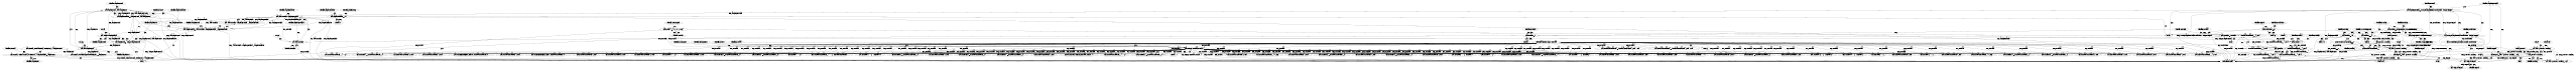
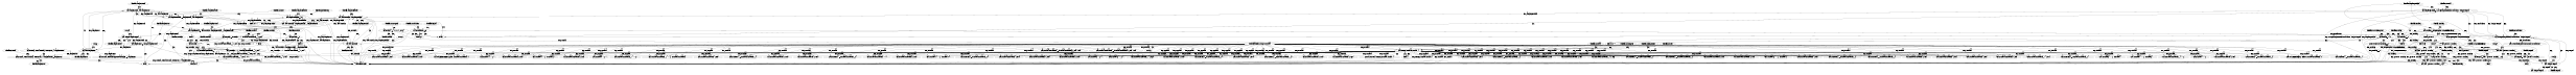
  digraph {
    n1 [label="(Call,mus_mdi->events[mus_mdi->event_count - 1].samples_to_next = sample_count)"]
    n2 [label="(MethodReturn,RET)"]
    n3 [label="(Identifier,sample_count)"]
    n4 [label="(Block,)"]
    n5 [label="(Call,(float)sample_count)"]
    n6 [label="(Call,sample_count_f - (float)sample_count)"]
    n7 [label="(Call,mus_mdi->extra_info.approx_total_samples += sample_count)"]
    n8 [label="(Identifier,sample_count)"]
    n9 [label="(Call,sample_remainder = sample_count_f - (float)sample_count)"]
    n10 [label="(Call,sample_count = (uint32_t)sample_count_f)"]
    n11 [label="(Call,(uint32_t)sample_count_f)"]
    n12 [label="(Identifier,sample_count_f)"]
    n13 [label="(Call,sample_count_f = ((float)mus_ticks * samples_per_tick_f) + sample_remainder)"]
    n14 [label="(Call,((float)mus_ticks * samples_per_tick_f) + sample_remainder)"]
    n15 [label="(Call,(float)mus_ticks * samples_per_tick_f)"]
    n16 [label="(Identifier,samples_per_tick_f)"]
    n17 [label="(Call,(float)mus_ticks)"]
    n18 [label="(Identifier,mus_ticks)"]
    n19 [label="(Call,mus_ticks = (mus_ticks << 7) | (mus_data[mus_data_ofs++] & 0x7f))"]
    n20 [label="(Call,(mus_ticks << 7) | (mus_data[mus_data_ofs++] & 0x7f))"]
    n21 [label="(Call,mus_ticks << 7)"]
    n22 [label="(Block,)"]
    n23 [label="(Call,mus_data[mus_data_ofs++] & 0x7f)"]
    n24 [label="(Literal,0x7f)"]
    n25 [label="(Literal,7)"]
    n26 [label="(Call,mus_ticks = 0)"]
    n27 [label="(Literal,0)"]
    n28 [label="(Call,memcmp(mus_data, mus_hdr, 4))"]
    n29 [label="(Call,mus_data[mus_data_ofs] & 0x0f)"]
    n30 [label="(Call,mus_data[mus_data_ofs] & 0x0f)"]
    n31 [label="(Call,mus_data[mus_data_ofs] & 0x0f)"]
    n32 [label="(Call,mus_event[2] = mus_data[mus_data_ofs + 2])"]
    n33 [label="(Call,mus_event[2] = mus_data[mus_data_ofs + 2])"]
    n34 [label="(Call,mus_data[mus_data_ofs + 1] & 0x80)"]
    n35 [label="(Call,mus_event[2] = mus_data[mus_data_ofs + 2])"]
    n36 [label="(Call,mus_data[11] << 8)"]
    n37 [label="(Call,(mus_data[mus_data_ofs + 1] << 8) | mus_data[mus_data_ofs])"]
    n38 [label="(Call,mus_data[mus_data_ofs] & 0x0f)"]
    n39 [label="(Call,mus_data[mus_data_ofs] & 0x0f)"]
    n40 [label="(Call,mus_event[2] = mus_data[mus_data_ofs + 2])"]
    n41 [label="(Call,mus_data[mus_data_ofs] & 0x0f)"]
    n42 [label="(Call,mus_data[mus_data_ofs] & 0x0f)"]
    n43 [label="(Call,mus_data[mus_data_ofs] & 0xf0)"]
    n44 [label="(ControlStructure,if (memcmp(mus_data, mus_hdr, 4)))"]
    n45 [label="(Call,mus_data[mus_data_ofs] & 0x0f)"]
    n46 [label="(Call,mus_data[mus_data_ofs] & 0x0f)"]
    n47 [label="(Call,(mus_data[5] << 8) | mus_data[4])"]
    n48 [label="(Call,mus_data[9] << 8)"]
    n49 [label="(Call,mus_event[1] = mus_data[mus_data_ofs + 1])"]
    n50 [label="(Call,mus_data[mus_data_ofs] >> 4)"]
    n51 [label="(Call,(mus_data[11] << 8) | mus_data[10])"]
    n52 [label="(Call,mus_data[mus_data_ofs] & 0x0f)"]
    n53 [label="(Call,mus_data[mus_data_ofs - 1] & 0x80)"]
    n54 [label="(Call,mus_data[mus_data_ofs] & 0x0f)"]
    n55 [label="(Call,mus_event[2] = mus_data[mus_data_ofs + 2])"]
    n56 [label="(Call,mus_event[2] = mus_data[mus_data_ofs + 2])"]
    n57 [label="(Call,mus_event[2] = mus_data[mus_data_ofs + 2])"]
    n58 [label="(Call,mus_data[mus_data_ofs] & 0x0f)"]
    n59 [label="(Call,mus_data[mus_data_ofs] & 0x0f)"]
    n60 [label="(Call,mus_data[mus_data_ofs + 1] & 0x7f)"]
    n61 [label="(Call,mus_event[2] = mus_data[mus_data_ofs + 2])"]
    n62 [label="(Call,(mus_data[7] << 8) | mus_data[6])"]
    n63 [label="(Call,mus_data[mus_data_ofs + 1] << 6)"]
    n64 [label="(Call,mus_data[7] << 8)"]
    n65 [label="(Call,mus_data[mus_data_ofs] & 0x0f)"]
    n66 [label="(Call,mus_event[2] = mus_data[mus_data_ofs + 2])"]
    n67 [label="(Call,MUS_EVENT_DEBUG(\"Before\", mus_data[mus_data_ofs], 0))"]
    n68 [label="(Call,mus_event[1] = mus_data[mus_data_ofs + 1])"]
    n69 [label="(Call,mus_data[mus_data_ofs] & 0x0f)"]
    n70 [label="(Call,mus_data[5] << 8)"]
    n71 [label="(Call,mus_data[13] << 8)"]
    n72 [label="(Call,mus_data[mus_data_ofs] & 0x0f)"]
+   n73 [label="(Call,mus_data[mus_data_ofs] & 0x80)"]
    n74 [label="(Call,mus_data[mus_data_ofs] & 0x0f)"]
    n75 [label="(Call,mus_data[mus_data_ofs] & 0x0f)"]
    n76 [label="(Call,mus_event[2] = mus_data[mus_data_ofs + 2])"]
    n77 [label="(Call,mus_data[mus_data_ofs] & 0x0f)"]
    n78 [label="(Call,(mus_data[13] << 8) | mus_data[12])"]
    n79 [label="(Literal,4)"]
    n80 [label="(Call,mus_data[mus_data_ofs] & 0x0f)"]
    n81 [label="(Call,MUS_EVENT_DEBUG(\"After\", mus_data[mus_data_ofs], 0))"]
    n82 [label="(Call,mus_data[mus_data_ofs] & 0x0f)"]
    n83 [label="(Call,(mus_data[9] << 8) | mus_data[8])"]
    n84 [label="(Call,mus_data[mus_data_ofs + 1] << 8)"]
    n85 [label="(Call,mus_data[mus_data_ofs] & 0xf0)"]
    n86 [label="(Call,mus_data[mus_data_ofs] & 0x0f)"]
    n87 [label="(Call,mus_event[1] = mus_data[mus_data_ofs + 2])"]
    n88 [label="(Call,mus_data[mus_data_ofs] & 0x0f)"]
    n89 [label="(MethodParameterIn,uint8_t *mus_data)"]
    n90 [label="(Call,mus_data[mus_data_ofs] = (mus_data[mus_data_ofs] & 0xf0) | 0x0f)"]
    n91 [label="(Call,mus_data[mus_data_ofs] = (mus_data[mus_data_ofs] & 0xf0) | 0x09)"]
    1000123
    n93 [label="(Call,mus_hdr[] = { 'M', 'U', 'S', 0x1A })"]
    n94 [label="(Identifier,mus_hdr)"]
    n95 [label="(Block,)"]
    n96 [label="(Call,samples_per_tick_f = _WM_GetSamplesPerTick(mus_divisions, (uint32_t)tempo_f))"]
    n97 [label="(Call,_WM_GetSamplesPerTick(mus_divisions, (uint32_t)tempo_f))"]
    n98 [label="(Call,(uint32_t)tempo_f)"]
    n99 [label="(Call,_WM_midi_setup_divisions(mus_mdi, mus_divisions))"]
    n100 [label="(Call,(uint32_t)tempo_f)"]
    n101 [label="(Identifier,tempo_f)"]
    n102 [label="(Call,mus_divisions = 60)"]
    n103 [label="(Literal,60)"]
    n104 [label="(Call,tempo_f = (float) (60000000 / mus_freq) + 0.5f)"]
    n105 [label="(Block,)"]
    n106 [label="(Call,(float) (60000000 / mus_freq) + 0.5f)"]
    n107 [label="(Call,(float) (60000000 / mus_freq))"]
    n108 [label="(Call,60000000 / mus_freq)"]
    n109 [label="(Identifier,mus_freq)"]
    n110 [label="(Call,mus_freq == 0)"]
    n111 [label="(Call,60000000 / mus_freq)"]
    n112 [label="(ControlStructure,if (mus_freq == 0))"]
    n113 [label="(Literal,0)"]
    n114 [label="(Call,(float) (60000000 / mus_freq))"]
    n115 [label="(Identifier,mus_freq)"]
    n116 [label="(Call,mus_freq = _cvt_get_option(WM_CO_FREQUENCY))"]
    n117 [label="(Call,_cvt_get_option(WM_CO_FREQUENCY))"]
    n118 [label="(Identifier,WM_CO_FREQUENCY)"]
    n119 [label="(Call,mus_freq = 140)"]
    n120 [label="(Literal,140)"]
    n121 [label="(Call,tempo_f = (float) (60000000 / mus_freq))"]
    n122 [label="(Block,)"]
    n123 [label="(Call,sample_remainder = 0.0)"]
    n124 [label="(Literal,0.0)"]
    n125 [label="(Identifier,mus_divisions)"]
    n126 [label="(Literal,60000000)"]
    n127 [label="(Identifier,mus_data)"]
    n128 [label="(Identifier,mus_mdi)"]
    n129 [label="(Identifier,tempo_f)"]
    n130 [label="(Identifier,samples_per_tick_f)"]
    n131 [label="(Identifier,mus_song_len)"]
    n132 [label="(Identifier,sample_count)"]
    n133 [label="(Identifier,mus_ticks)"]
    n134 [label="(Literal,60000000)"]
    n135 [label="(Call,mus_data[mus_data_ofs++])"]
    n136 [label="(Identifier,sample_count_f)"]
    n137 [label="(Identifier,sample_remainder)"]
    n138 [label="(Identifier,mus_data)"]
    n139 [label="(Identifier,__FUNCTION__)"]
    n140 [label="(Identifier,mus_hdr)"]
    n141 [label="(Identifier,tempo_f)"]
    n142 [label="(Identifier,sample_remainder)"]
    n143 [label="(Identifier,mus_song_ofs)"]
    n144 [label="(Identifier,mus_ticks)"]
    n145 [label="(Identifier,mus_freq)"]
    n146 [label="(Identifier,tempo_f)"]
    n147 [label="(Literal,0.5f)"]
    n148 [label="(Identifier,mus_divisions)"]
    n149 [label="(Identifier,pitchbend_tmp)"]
    n150 [label="(Identifier,mus_freq)"]
    n151 [label="(Call,mus_mdi->events[mus_mdi->event_count - 1].samples_to_next)"]
    n152 [label="(Identifier,mus_data)"]
    n153 [label="(Identifier,_WM_MixerOptions)"]
    n154 [label="(Identifier,mus_mdi)"]
    n155 [label="(Identifier,sample_remainder)"]
    n156 [label="(Identifier,sample_count_f)"]
    n157 [label="(Identifier,mus_mdi)"]
    n158 [label="(Identifier,mus_ticks)"]
    n159 [label="(Identifier,mus_freq)"]
    1001236
    1001229
    1001222
    1000398
    1000379
    1000389
    n1 -> n2 [label="DDG: mus_mdi->events[mus_mdi->event_count - 1].samples_to_next"]
    n1 -> n3 [label="CFG: "]
    n1 -> n4 [label="AST: "]
    n3 -> n1 [label="AST: "]
    n5 -> n1 [label="DDG: sample_count"]
    n5 -> n6 [label="AST: "]
    n5 -> n6 [label="DDG: sample_count"]
    n5 -> n7 [label="DDG: sample_count"]
    n5 -> n8 [label="CFG: "]
    n6 -> n2 [label="DDG: (float)sample_count"]
    n6 -> n2 [label="DDG: sample_count_f"]
    n6 -> n5 [label="CFG: "]
    n6 -> n9 [label="AST: "]
    n6 -> n9 [label="DDG: sample_count_f"]
    n6 -> n9 [label="DDG: (float)sample_count"]
    n8 -> n5 [label="AST: "]
    n9 -> n2 [label="DDG: sample_remainder"]
    n9 -> n2 [label="DDG: sample_count_f - (float)sample_count"]
    n9 -> n4 [label="AST: "]
    n9 -> n6 [label="CFG: "]
    n9 -> n13 [label="DDG: sample_remainder"]
    n9 -> n14 [label="DDG: sample_remainder"]
    n10 -> n2 [label="DDG: (uint32_t)sample_count_f"]
    n10 -> n4 [label="AST: "]
    n10 -> n5 [label="DDG: sample_count"]
    n10 -> n11 [label="CFG: "]
    n11 -> n6 [label="DDG: sample_count_f"]
    n11 -> n10 [label="AST: "]
    n11 -> n10 [label="DDG: sample_count_f"]
    n11 -> n12 [label="CFG: "]
    n12 -> n11 [label="AST: "]
    n13 -> n2 [label="DDG: ((float)mus_ticks * samples_per_tick_f) + sample_remainder"]
    n13 -> n4 [label="AST: "]
    n13 -> n11 [label="DDG: sample_count_f"]
    n13 -> n14 [label="CFG: "]
    n14 -> n13 [label="AST: "]
    n15 -> n2 [label="DDG: (float)mus_ticks"]
    n15 -> n2 [label="DDG: samples_per_tick_f"]
    n15 -> n13 [label="DDG: (float)mus_ticks"]
    n15 -> n13 [label="DDG: samples_per_tick_f"]
    n15 -> n14 [label="AST: "]
    n15 -> n14 [label="DDG: (float)mus_ticks"]
    n15 -> n14 [label="DDG: samples_per_tick_f"]
    n15 -> n16 [label="CFG: "]
    n16 -> n15 [label="AST: "]
    n16 -> n17 [label="CFG: "]
    n17 -> n2 [label="DDG: mus_ticks"]
    n17 -> n15 [label="AST: "]
    n17 -> n15 [label="DDG: mus_ticks"]
    n17 -> n18 [label="CFG: "]
    n18 -> n17 [label="AST: "]
    n19 -> n2 [label="DDG: (mus_ticks << 7) | (mus_data[mus_data_ofs++] & 0x7f)"]
    n19 -> n17 [label="DDG: mus_ticks"]
    n19 -> n20 [label="CFG: "]
    n19 -> n21 [label="DDG: mus_ticks"]
    n19 -> n22 [label="AST: "]
    n20 -> n2 [label="DDG: mus_data[mus_data_ofs++] & 0x7f"]
    n20 -> n2 [label="DDG: mus_ticks << 7"]
    n20 -> n19 [label="AST: "]
    n20 -> n19 [label="DDG: mus_ticks << 7"]
    n20 -> n19 [label="DDG: mus_data[mus_data_ofs++] & 0x7f"]
    n20 -> n23 [label="CFG: "]
    n21 -> n20 [label="AST: "]
    n21 -> n20 [label="DDG: mus_ticks"]
    n21 -> n20 [label="DDG: 7"]
    n23 -> n2 [label="DDG: mus_data[mus_data_ofs++]"]
    n23 -> n20 [label="AST: "]
    n23 -> n20 [label="DDG: mus_data[mus_data_ofs++]"]
    n23 -> n20 [label="DDG: 0x7f"]
    n23 -> n24 [label="CFG: "]
    n24 -> n23 [label="AST: "]
    n25 -> n21 [label="AST: "]
    n26 -> n4 [label="AST: "]
    n26 -> n21 [label="DDG: (uint32_t)sample_count_f"]
    n26 -> n27 [label="CFG: "]
    n27 -> n26 [label="AST: "]
    n28 -> n2 [label="DDG: memcmp(mus_data, mus_hdr, 4)"]
    n28 -> n2 [label="DDG: mus_data"]
    n28 -> n2 [label="DDG: mus_hdr"]
    n28 -> n23 [label="DDG: mus_data"]
    n28 -> n29 [label="DDG: mus_data"]
    n28 -> n30 [label="DDG: mus_data"]
    n28 -> n31 [label="DDG: mus_data"]
    n28 -> n32 [label="DDG: mus_data"]
    n28 -> n33 [label="DDG: mus_data"]
    n28 -> n34 [label="DDG: mus_data"]
    n28 -> n35 [label="DDG: mus_data"]
    n28 -> n36 [label="DDG: mus_data"]
    n28 -> n37 [label="DDG: mus_data"]
    n28 -> n38 [label="DDG: mus_data"]
    n28 -> n39 [label="DDG: mus_data"]
    n28 -> n40 [label="DDG: mus_data"]
    n28 -> n41 [label="DDG: mus_data"]
    n28 -> n42 [label="DDG: mus_data"]
    n28 -> n43 [label="DDG: mus_data"]
    n28 -> n44 [label="AST: "]
    n28 -> n45 [label="DDG: mus_data"]
    n28 -> n46 [label="DDG: mus_data"]
    n28 -> n47 [label="DDG: mus_data"]
    n28 -> n48 [label="DDG: mus_data"]
    n28 -> n49 [label="DDG: mus_data"]
    n28 -> n50 [label="DDG: mus_data"]
    n28 -> n51 [label="DDG: mus_data"]
    n28 -> n52 [label="DDG: mus_data"]
    n28 -> n53 [label="DDG: mus_data"]
    n28 -> n54 [label="DDG: mus_data"]
    n28 -> n55 [label="DDG: mus_data"]
    n28 -> n56 [label="DDG: mus_data"]
    n28 -> n57 [label="DDG: mus_data"]
    n28 -> n58 [label="DDG: mus_data"]
    n28 -> n59 [label="DDG: mus_data"]
    n28 -> n60 [label="DDG: mus_data"]
    n28 -> n61 [label="DDG: mus_data"]
    n28 -> n62 [label="DDG: mus_data"]
    n28 -> n63 [label="DDG: mus_data"]
    n28 -> n64 [label="DDG: mus_data"]
    n28 -> n65 [label="DDG: mus_data"]
    n28 -> n66 [label="DDG: mus_data"]
    n28 -> n67 [label="DDG: mus_data"]
    n28 -> n68 [label="DDG: mus_data"]
    n28 -> n69 [label="DDG: mus_data"]
    n28 -> n70 [label="DDG: mus_data"]
    n28 -> n71 [label="DDG: mus_data"]
    n28 -> n72 [label="DDG: mus_data"]
+   n28 -> n73 [label="DDG: mus_data"]
    n28 -> n74 [label="DDG: mus_data"]
    n28 -> n75 [label="DDG: mus_data"]
    n28 -> n76 [label="DDG: mus_data"]
    n28 -> n77 [label="DDG: mus_data"]
    n28 -> n78 [label="DDG: mus_data"]
    n28 -> n79 [label="CFG: "]
    n28 -> n80 [label="DDG: mus_data"]
    n28 -> n81 [label="DDG: mus_data"]
    n28 -> n82 [label="DDG: mus_data"]
    n28 -> n83 [label="DDG: mus_data"]
    n28 -> n84 [label="DDG: mus_data"]
    n28 -> n85 [label="DDG: mus_data"]
    n28 -> n86 [label="DDG: mus_data"]
    n28 -> n87 [label="DDG: mus_data"]
    n28 -> n88 [label="DDG: mus_data"]
    n79 -> n28 [label="AST: "]
    n89 -> n2 [label="DDG: mus_data"]
    n89 -> n23 [label="DDG: mus_data"]
    n89 -> n28 [label="DDG: mus_data"]
    n89 -> n29 [label="DDG: mus_data"]
    n89 -> n30 [label="DDG: mus_data"]
    n89 -> n31 [label="DDG: mus_data"]
    n89 -> n32 [label="DDG: mus_data"]
    n89 -> n33 [label="DDG: mus_data"]
    n89 -> n34 [label="DDG: mus_data"]
    n89 -> n35 [label="DDG: mus_data"]
    n89 -> n36 [label="DDG: mus_data"]
    n89 -> n37 [label="DDG: mus_data"]
    n89 -> n38 [label="DDG: mus_data"]
    n89 -> n39 [label="DDG: mus_data"]
    n89 -> n40 [label="DDG: mus_data"]
    n89 -> n41 [label="DDG: mus_data"]
    n89 -> n42 [label="DDG: mus_data"]
    n89 -> n43 [label="DDG: mus_data"]
    n89 -> n45 [label="DDG: mus_data"]
    n89 -> n46 [label="DDG: mus_data"]
    n89 -> n47 [label="DDG: mus_data"]
    n89 -> n48 [label="DDG: mus_data"]
    n89 -> n49 [label="DDG: mus_data"]
    n89 -> n50 [label="DDG: mus_data"]
    n89 -> n51 [label="DDG: mus_data"]
    n89 -> n52 [label="DDG: mus_data"]
    n89 -> n53 [label="DDG: mus_data"]
    n89 -> n54 [label="DDG: mus_data"]
    n89 -> n55 [label="DDG: mus_data"]
    n89 -> n56 [label="DDG: mus_data"]
    n89 -> n57 [label="DDG: mus_data"]
    n89 -> n58 [label="DDG: mus_data"]
    n89 -> n59 [label="DDG: mus_data"]
    n89 -> n60 [label="DDG: mus_data"]
    n89 -> n61 [label="DDG: mus_data"]
    n89 -> n62 [label="DDG: mus_data"]
    n89 -> n63 [label="DDG: mus_data"]
    n89 -> n64 [label="DDG: mus_data"]
    n89 -> n65 [label="DDG: mus_data"]
    n89 -> n66 [label="DDG: mus_data"]
    n89 -> n67 [label="DDG: mus_data"]
    n89 -> n68 [label="DDG: mus_data"]
    n89 -> n69 [label="DDG: mus_data"]
    n89 -> n70 [label="DDG: mus_data"]
    n89 -> n71 [label="DDG: mus_data"]
    n89 -> n72 [label="DDG: mus_data"]
+   n89 -> n73 [label="DDG: mus_data"]
    n89 -> n74 [label="DDG: mus_data"]
    n89 -> n75 [label="DDG: mus_data"]
    n89 -> n76 [label="DDG: mus_data"]
    n89 -> n77 [label="DDG: mus_data"]
    n89 -> n78 [label="DDG: mus_data"]
    n89 -> n80 [label="DDG: mus_data"]
    n89 -> n81 [label="DDG: mus_data"]
    n89 -> n82 [label="DDG: mus_data"]
    n89 -> n83 [label="DDG: mus_data"]
    n89 -> n84 [label="DDG: mus_data"]
    n89 -> n85 [label="DDG: mus_data"]
    n89 -> n86 [label="DDG: mus_data"]
    n89 -> n87 [label="DDG: mus_data"]
    n89 -> n88 [label="DDG: mus_data"]
    n89 -> n90 [label="DDG: mus_data"]
    n89 -> n91 [label="DDG: mus_data"]
    n89 -> 1000123 [label="AST: "]
-   n93 -> n2 [label="DDG: mus_hdr"]
+   1001222 -> n2 [label="DDG: mus_hdr"]
    n93 -> n28 [label="DDG: mus_hdr"]
    n93 -> n94 [label="CFG: "]
    n93 -> n95 [label="AST: "]
    n94 -> n93 [label="AST: "]
    n96 -> n2 [label="DDG: samples_per_tick_f"]
    n96 -> n2 [label="DDG: _WM_GetSamplesPerTick(mus_divisions, (uint32_t)tempo_f)"]
    n96 -> n15 [label="DDG: samples_per_tick_f"]
    n96 -> n95 [label="AST: "]
    n96 -> n97 [label="CFG: "]
    n97 -> n96 [label="AST: "]
    n97 -> n96 [label="DDG: mus_divisions"]
    n97 -> n96 [label="DDG: (uint32_t)tempo_f"]
    n97 -> n98 [label="CFG: "]
    n97 -> n99 [label="DDG: mus_divisions"]
    n98 -> n97 [label="AST: "]
    n98 -> n97 [label="DDG: tempo_f"]
    n98 -> n100 [label="DDG: tempo_f"]
    n98 -> n101 [label="CFG: "]
    n101 -> n98 [label="AST: "]
    n102 -> n2 [label="DDG: mus_divisions"]
    n102 -> n95 [label="AST: "]
    n102 -> n97 [label="DDG: mus_divisions"]
    n102 -> n103 [label="CFG: "]
    n103 -> n102 [label="AST: "]
    n104 -> n2 [label="DDG: (float) (60000000 / mus_freq) + 0.5f"]
    n104 -> n98 [label="DDG: tempo_f"]
    n104 -> n105 [label="AST: "]
    n104 -> n106 [label="CFG: "]
-   n106 -> n104 [label="AST: "]
    n107 -> n2 [label="DDG: 60000000 / mus_freq"]
    n107 -> n104 [label="DDG: 60000000 / mus_freq"]
    n107 -> n106 [label="AST: "]
    n107 -> n106 [label="DDG: 60000000 / mus_freq"]
    n107 -> n108 [label="CFG: "]
    n108 -> n2 [label="DDG: mus_freq"]
    n108 -> n107 [label="AST: "]
    n108 -> n107 [label="DDG: 60000000"]
    n108 -> n107 [label="DDG: mus_freq"]
    n108 -> n109 [label="CFG: "]
    n109 -> n108 [label="AST: "]
    n110 -> n2 [label="DDG: mus_freq == 0"]
    n110 -> n108 [label="DDG: mus_freq"]
    n110 -> n111 [label="DDG: mus_freq"]
    n110 -> n112 [label="AST: "]
    n110 -> n113 [label="CFG: "]
    n111 -> n2 [label="DDG: mus_freq"]
    n111 -> n114 [label="AST: "]
    n111 -> n114 [label="DDG: 60000000"]
    n111 -> n114 [label="DDG: mus_freq"]
    n111 -> n115 [label="CFG: "]
    n113 -> n110 [label="AST: "]
    n114 -> n2 [label="DDG: 60000000 / mus_freq"]
    n114 -> n111 [label="CFG: "]
    n114 -> n121 [label="AST: "]
    n114 -> n121 [label="DDG: 60000000 / mus_freq"]
    n115 -> n111 [label="AST: "]
    n116 -> n2 [label="DDG: _cvt_get_option(WM_CO_FREQUENCY)"]
    n116 -> n95 [label="AST: "]
    n116 -> n110 [label="DDG: mus_freq"]
    n116 -> n117 [label="CFG: "]
    n117 -> n2 [label="DDG: WM_CO_FREQUENCY"]
    n117 -> n116 [label="AST: "]
    n117 -> n116 [label="DDG: WM_CO_FREQUENCY"]
    n117 -> n118 [label="CFG: "]
    n118 -> n117 [label="AST: "]
    n119 -> n108 [label="DDG: mus_freq"]
    n119 -> n111 [label="DDG: mus_freq"]
    n119 -> n112 [label="AST: "]
    n119 -> n120 [label="CFG: "]
    n120 -> n119 [label="AST: "]
    n121 -> n2 [label="DDG: (float) (60000000 / mus_freq)"]
    n121 -> n98 [label="DDG: tempo_f"]
    n121 -> n114 [label="CFG: "]
    n121 -> n122 [label="AST: "]
    n123 -> n2 [label="DDG: sample_remainder"]
    n123 -> n13 [label="DDG: sample_remainder"]
    n123 -> n14 [label="DDG: sample_remainder"]
    n123 -> n95 [label="AST: "]
    n123 -> n124 [label="CFG: "]
    n124 -> n123 [label="AST: "]
    n125 -> n97 [label="AST: "]
    n126 -> n108 [label="AST: "]
    n127 -> n28 [label="AST: "]
    n128 -> n9 [label="CFG: "]
    n129 -> n102 [label="CFG: "]
    n130 -> n96 [label="AST: "]
    n130 -> n104 [label="CFG: "]
    n130 -> n121 [label="CFG: "]
    n131 -> n28 [label="CFG: "]
    n132 -> n10 [label="AST: "]
    n132 -> n13 [label="CFG: "]
    n133 -> n26 [label="AST: "]
    n134 -> n111 [label="AST: "]
    n135 -> n23 [label="DDG: sample_count_f - (float)sample_count"]
    n136 -> n6 [label="AST: "]
    n137 -> n15 [label="CFG: "]
    n138 -> n21 [label="CFG: "]
    n139 -> n28 [label="CFG: "]
    n140 -> n28 [label="AST: "]
    n141 -> n104 [label="AST: "]
    n142 -> n123 [label="AST: "]
    n143 -> n93 [label="CFG: "]
    n144 -> n19 [label="AST: "]
    n144 -> n26 [label="CFG: "]
    n145 -> n110 [label="AST: "]
    n145 -> n116 [label="CFG: "]
    n146 -> n121 [label="AST: "]
    n147 -> n107 [label="CFG: "]
    n148 -> n102 [label="AST: "]
    n149 -> n123 [label="CFG: "]
    n150 -> n116 [label="AST: "]
    n151 -> n1 [label="AST: "]
    n152 -> n19 [label="CFG: "]
    n153 -> n110 [label="CFG: "]
    n153 -> n119 [label="CFG: "]
    n154 -> n1 [label="CFG: "]
    n155 -> n9 [label="AST: "]
    n155 -> n10 [label="CFG: "]
    n156 -> n13 [label="AST: "]
    n157 -> n96 [label="CFG: "]
    n158 -> n21 [label="AST: "]
    n159 -> n110 [label="CFG: "]
    n159 -> n119 [label="AST: "]
    1001236 -> n5 [label="AST: "]
    1001229 -> n11 [label="AST: "]
    1001222 -> n17 [label="AST: "]
    1000398 -> n98 [label="AST: "]
    1000379 -> n107 [label="AST: "]
    1000389 -> n114 [label="AST: "]
  }
